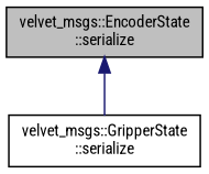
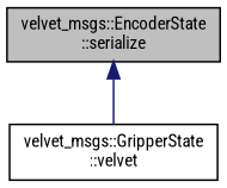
  digraph {
    rankdir=TB
    fontname="Roboto Condensed"
    node [color=black fontname="Roboto Condensed" fontsize=10 shape=record style=filled]
    n1 [fillcolor=grey75 fontcolor=black height=0.2 label="velvet_msgs::EncoderState\l::serialize" width=0.4]
-   n2 [fillcolor=white height=0.2 label="velvet_msgs::GripperState\l::serialize" width=0.4]
+   n2 [fillcolor=white height=0.2 label="velvet_msgs::GripperState\l::velvet" width=0.4]
    n1 -> n2 [color=midnightblue dir=back fontname="Roboto Condensed" fontsize=10 labelfontname=Helvetica labelfontsize=10 style=solid]
  }
